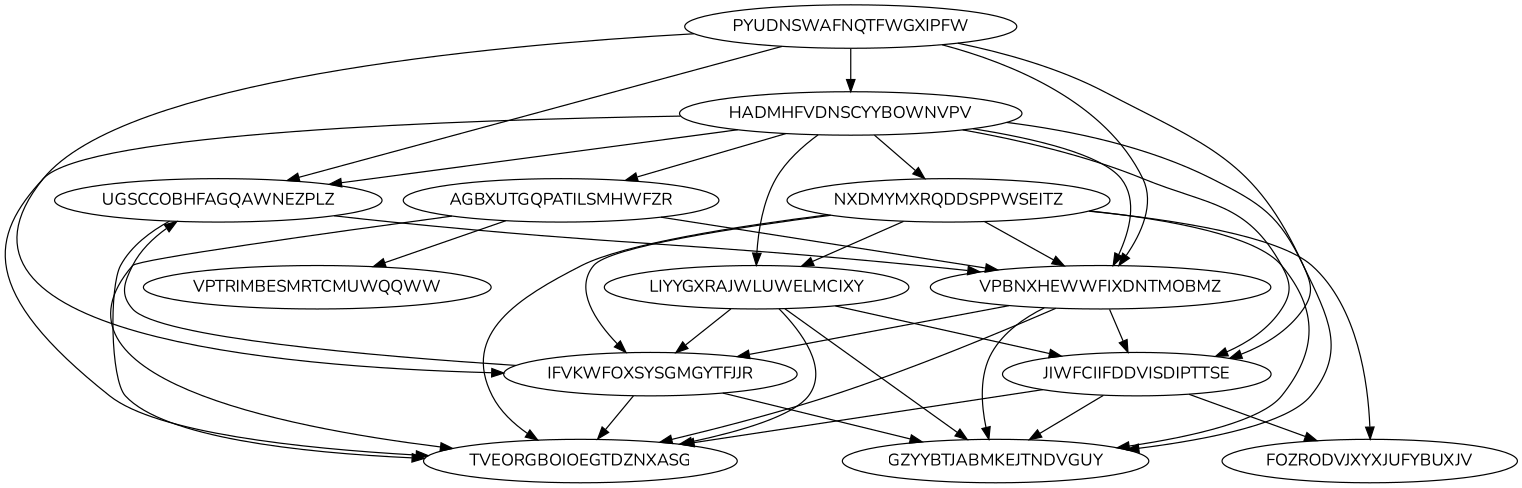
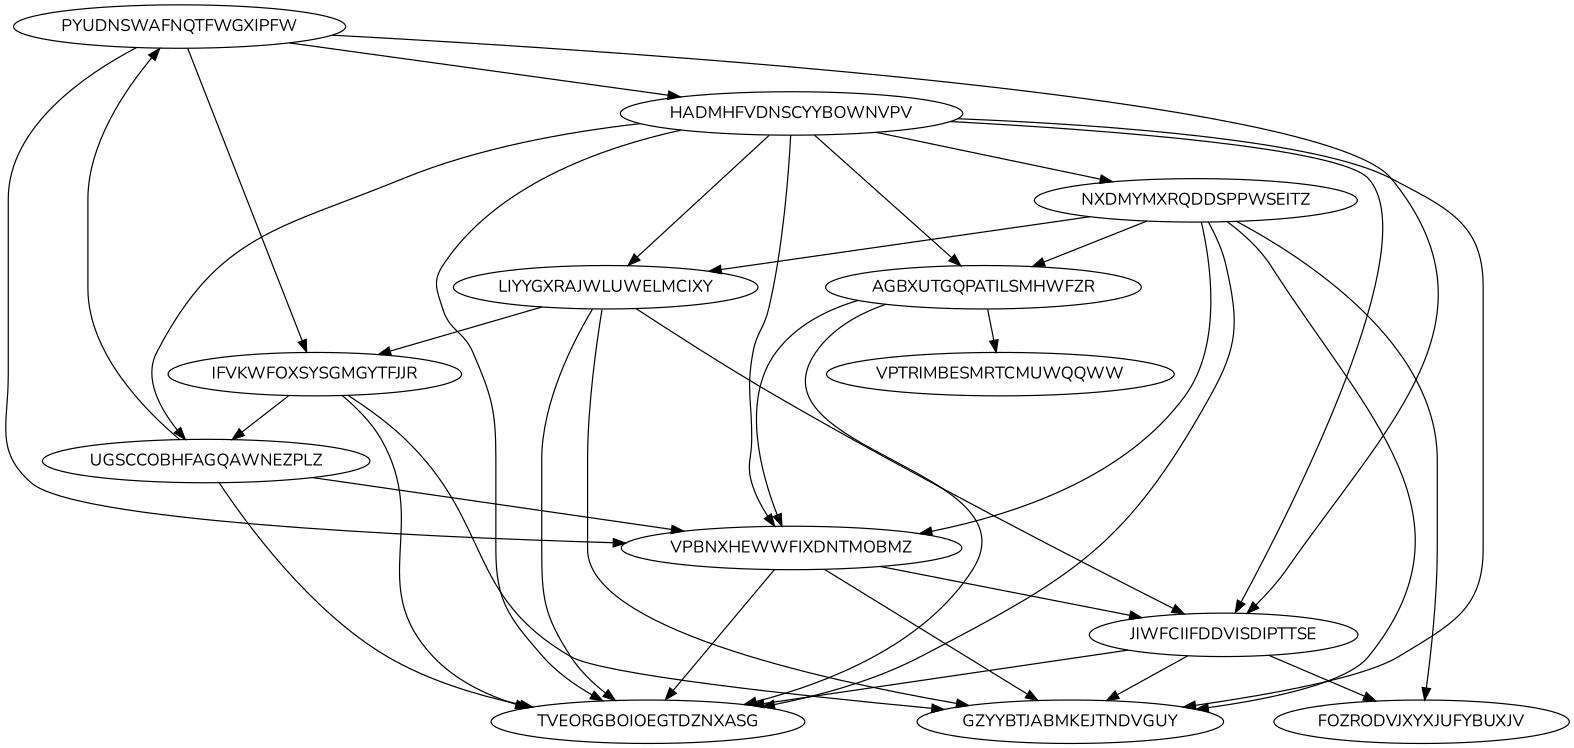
  digraph {
    fontname=Nunito
    node [Weight=11 fontname=Nunito]
    edge [Weight=15 fontname=Nunito]
    PYUDNSWAFNQTFWGXIPFW [Weight=13]
    HADMHFVDNSCYYBOWNVPV [Weight=13]
    UGSCCOBHFAGQAWNEZPLZ [Weight=10]
    VPBNXHEWWFIXDNTMOBMZ [Weight=12]
    JIWFCIIFDDVISDIPTTSE
    IFVKWFOXSYSGMGYTFJJR [Weight=19]
    NXDMYMXRQDDSPPWSEITZ [Weight=20]
    LIYYGXRAJWLUWELMCIXY
    AGBXUTGQPATILSMHWFZR [Weight=19]
    GZYYBTJABMKEJTNDVGUY [Weight=10]
    TVEORGBOIOEGTDZNXASG
    FOZRODVJXYXJUFYBUXJV
    VPTRIMBESMRTCMUWQQWW [Weight=10]
    PYUDNSWAFNQTFWGXIPFW -> HADMHFVDNSCYYBOWNVPV [Weight=19]
-   PYUDNSWAFNQTFWGXIPFW -> UGSCCOBHFAGQAWNEZPLZ [Weight=13]
+   UGSCCOBHFAGQAWNEZPLZ -> PYUDNSWAFNQTFWGXIPFW [Weight=13]
    PYUDNSWAFNQTFWGXIPFW -> VPBNXHEWWFIXDNTMOBMZ [Weight=13]
    PYUDNSWAFNQTFWGXIPFW -> JIWFCIIFDDVISDIPTTSE [Weight=20]
    PYUDNSWAFNQTFWGXIPFW -> IFVKWFOXSYSGMGYTFJJR [Weight=18]
    HADMHFVDNSCYYBOWNVPV -> UGSCCOBHFAGQAWNEZPLZ [Weight=13]
    HADMHFVDNSCYYBOWNVPV -> VPBNXHEWWFIXDNTMOBMZ [Weight=14]
    HADMHFVDNSCYYBOWNVPV -> JIWFCIIFDDVISDIPTTSE [Weight=20]
    HADMHFVDNSCYYBOWNVPV -> NXDMYMXRQDDSPPWSEITZ [Weight=10]
    HADMHFVDNSCYYBOWNVPV -> LIYYGXRAJWLUWELMCIXY [Weight=14]
    HADMHFVDNSCYYBOWNVPV -> AGBXUTGQPATILSMHWFZR [Weight=13]
    HADMHFVDNSCYYBOWNVPV -> GZYYBTJABMKEJTNDVGUY [Weight=10]
    HADMHFVDNSCYYBOWNVPV -> TVEORGBOIOEGTDZNXASG [Weight=10]
    UGSCCOBHFAGQAWNEZPLZ -> VPBNXHEWWFIXDNTMOBMZ [Weight=17]
    UGSCCOBHFAGQAWNEZPLZ -> TVEORGBOIOEGTDZNXASG
    VPBNXHEWWFIXDNTMOBMZ -> JIWFCIIFDDVISDIPTTSE [Weight=13]
-   VPBNXHEWWFIXDNTMOBMZ -> IFVKWFOXSYSGMGYTFJJR [Weight=18]
    VPBNXHEWWFIXDNTMOBMZ -> GZYYBTJABMKEJTNDVGUY [Weight=12]
    VPBNXHEWWFIXDNTMOBMZ -> TVEORGBOIOEGTDZNXASG [Weight=19]
    JIWFCIIFDDVISDIPTTSE -> GZYYBTJABMKEJTNDVGUY
    JIWFCIIFDDVISDIPTTSE -> TVEORGBOIOEGTDZNXASG [Weight=17]
    JIWFCIIFDDVISDIPTTSE -> FOZRODVJXYXJUFYBUXJV [Weight=12]
    IFVKWFOXSYSGMGYTFJJR -> UGSCCOBHFAGQAWNEZPLZ
    IFVKWFOXSYSGMGYTFJJR -> GZYYBTJABMKEJTNDVGUY [Weight=14]
    IFVKWFOXSYSGMGYTFJJR -> TVEORGBOIOEGTDZNXASG [Weight=16]
    NXDMYMXRQDDSPPWSEITZ -> VPBNXHEWWFIXDNTMOBMZ
    NXDMYMXRQDDSPPWSEITZ -> LIYYGXRAJWLUWELMCIXY [Weight=20]
-   NXDMYMXRQDDSPPWSEITZ -> IFVKWFOXSYSGMGYTFJJR [Weight=11]
+   NXDMYMXRQDDSPPWSEITZ -> AGBXUTGQPATILSMHWFZR [Weight=11]
    NXDMYMXRQDDSPPWSEITZ -> GZYYBTJABMKEJTNDVGUY [Weight=20]
    NXDMYMXRQDDSPPWSEITZ -> TVEORGBOIOEGTDZNXASG [Weight=19]
    NXDMYMXRQDDSPPWSEITZ -> FOZRODVJXYXJUFYBUXJV [Weight=12]
    LIYYGXRAJWLUWELMCIXY -> JIWFCIIFDDVISDIPTTSE [Weight=12]
    LIYYGXRAJWLUWELMCIXY -> IFVKWFOXSYSGMGYTFJJR [Weight=17]
    LIYYGXRAJWLUWELMCIXY -> GZYYBTJABMKEJTNDVGUY [Weight=18]
    LIYYGXRAJWLUWELMCIXY -> TVEORGBOIOEGTDZNXASG
    AGBXUTGQPATILSMHWFZR -> VPBNXHEWWFIXDNTMOBMZ [Weight=19]
    AGBXUTGQPATILSMHWFZR -> TVEORGBOIOEGTDZNXASG
    AGBXUTGQPATILSMHWFZR -> VPTRIMBESMRTCMUWQQWW [Weight=16]
  }
